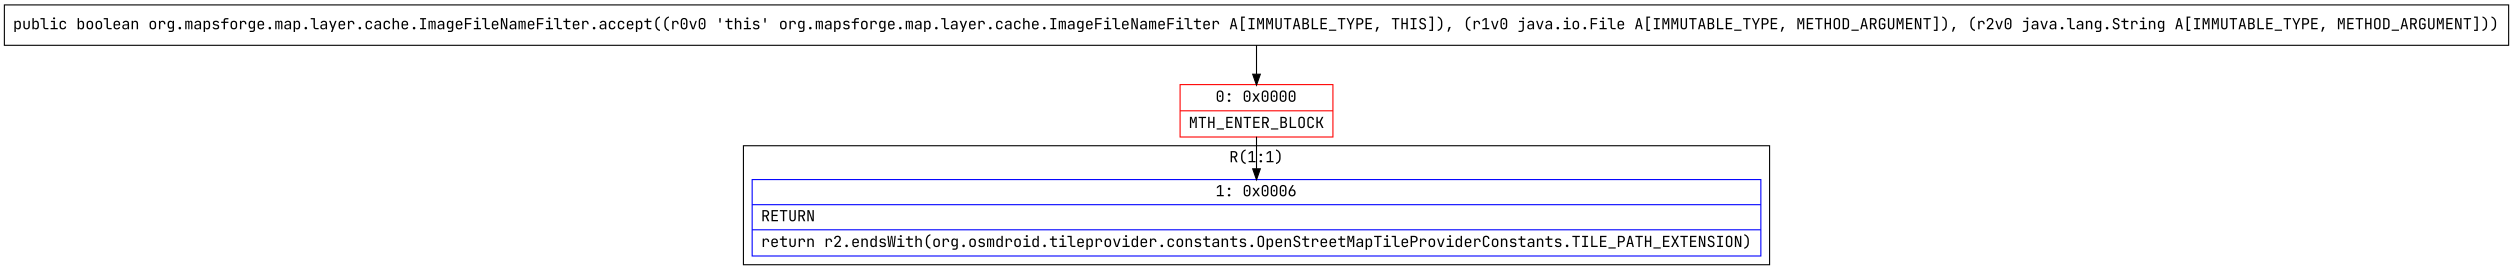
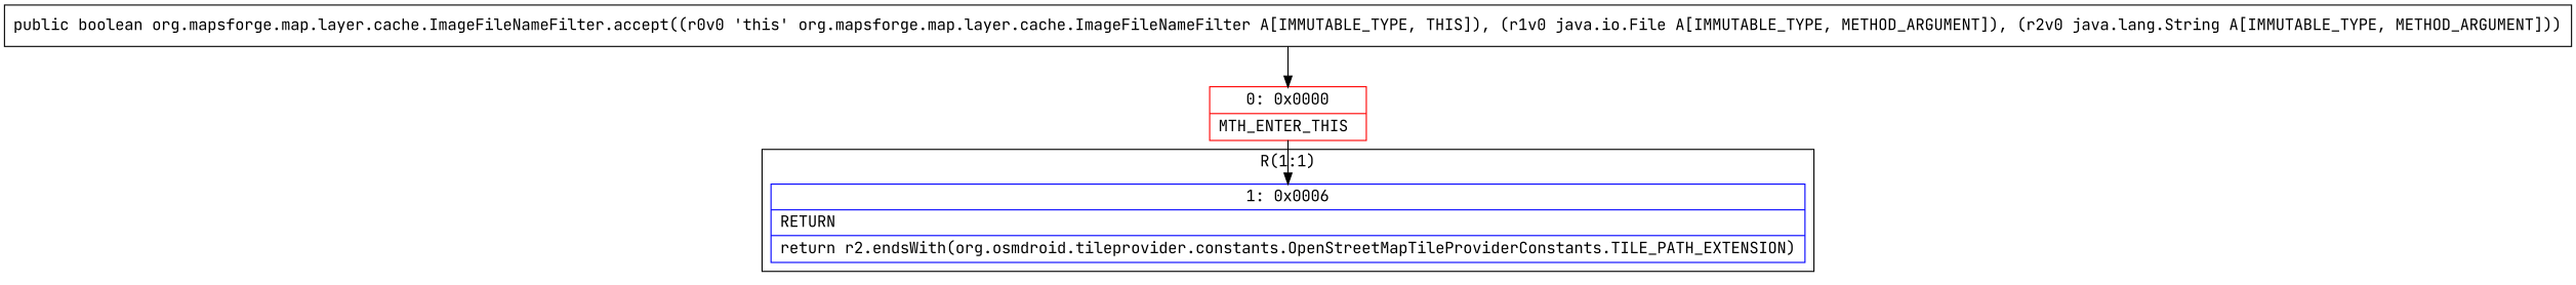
  digraph {
    fontname="JetBrains Mono"
    node [shape=record fontname="JetBrains Mono"]
    edge [fontname="JetBrains Mono"]
    n1 [color=blue label="{1\:\ 0x0006|RETURN\l|return r2.endsWith(org.osmdroid.tileprovider.constants.OpenStreetMapTileProviderConstants.TILE_PATH_EXTENSION)\l}"]
-   n2 [color=red label="{0\:\ 0x0000|MTH_ENTER_BLOCK\l}"]
+   n2 [color=red label="{0\:\ 0x0000|MTH_ENTER_THIS\l}"]
    n3 [label="{public boolean org.mapsforge.map.layer.cache.ImageFileNameFilter.accept((r0v0 'this' org.mapsforge.map.layer.cache.ImageFileNameFilter A[IMMUTABLE_TYPE, THIS]), (r1v0 java.io.File A[IMMUTABLE_TYPE, METHOD_ARGUMENT]), (r2v0 java.lang.String A[IMMUTABLE_TYPE, METHOD_ARGUMENT])) }"]
    subgraph cluster_1 {
      label="R(1:1)"
      n1
    }
    n2 -> n1
    n3 -> n2
  }
